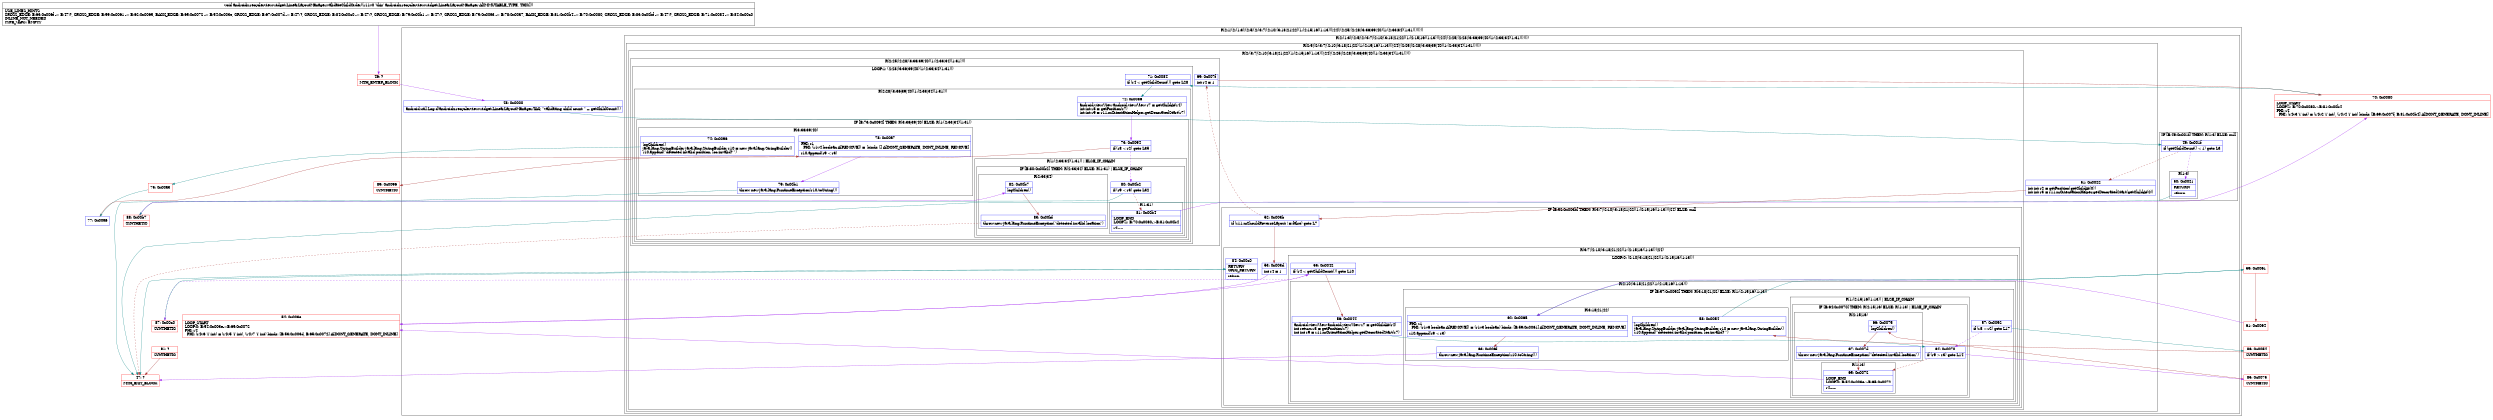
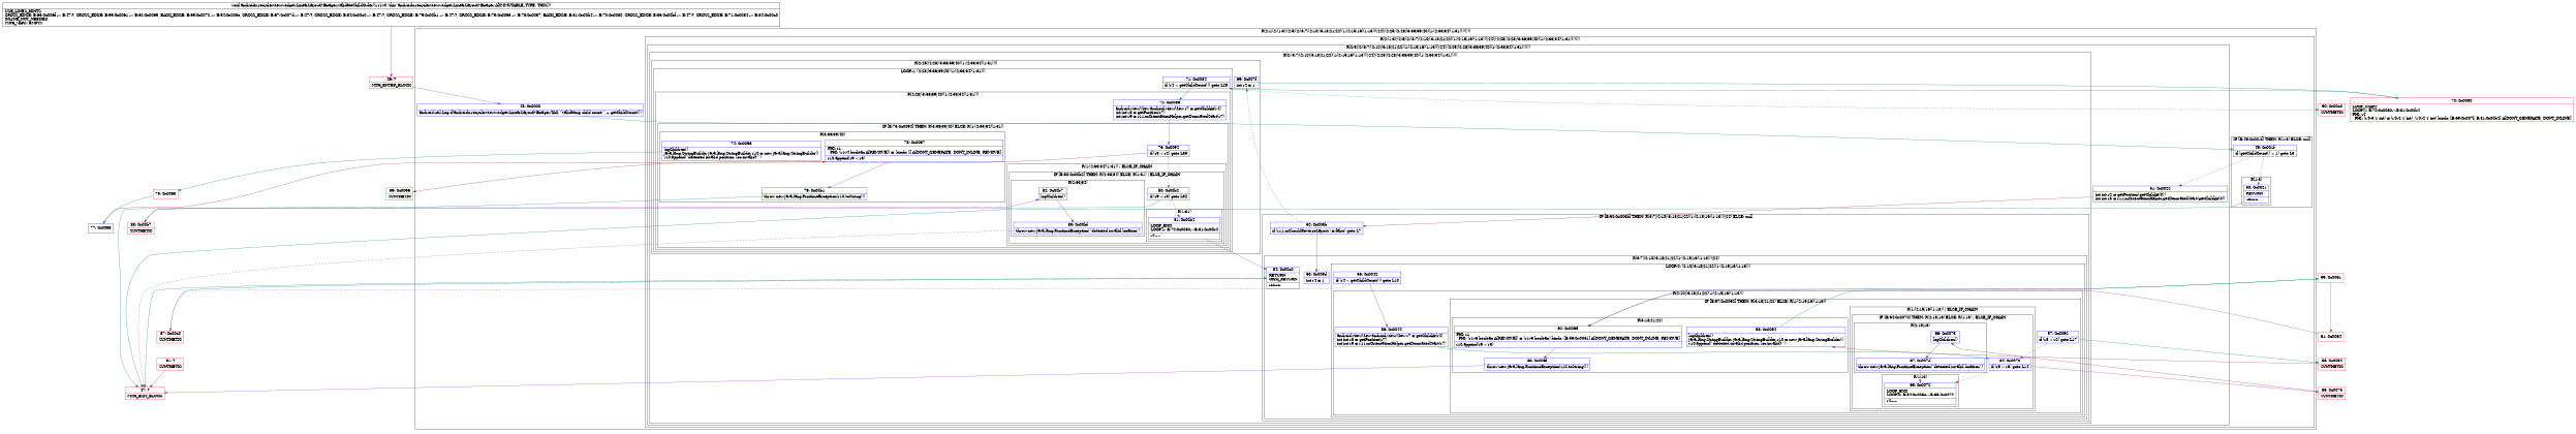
  digraph {
    node [color=blue shape=record]
    edge [color=brown]
    n1 [label="{50\:\ 0x0021|RETURN\l|return\l}"]
    n2 [label="{49\:\ 0x001f|if (getChildCount() \< 1) goto L3\l}"]
    n3 [label="{58\:\ 0x0054|logChildren()\ljava.lang.StringBuilder java.lang.StringBuilder r10 = new java.lang.StringBuilder()\lr10.append(\"detected invalid position. loc invalid? \")\l}"]
    n4 [label="{62\:\ 0x0065|PHI: r1 \l  PHI: (r1v6 boolean A[REMOVE]) = (r1v3 boolean) binds: [B:59:0x0061] A[DONT_GENERATE, DONT_INLINE, REMOVE]\l|r10.append(r9 \< r3)\l}"]
    n5 [label="{63\:\ 0x006f|throw new java.lang.RuntimeException(r10.toString())\l}"]
    n6 [label="{66\:\ 0x0075|logChildren()\l}"]
    n7 [label="{67\:\ 0x007d|throw new java.lang.RuntimeException(\"detected invalid location\")\l}"]
    n8 [label="{65\:\ 0x0072|LOOP_END\lLOOP:0: B:54:0x003e\-\>B:65:0x0072\l|r4++\l}"]
    n9 [label="{64\:\ 0x0070|if (r9 \> r3) goto L14\l}"]
    n10 [label="{57\:\ 0x0052|if (r8 \< r2) goto L17\l}"]
-   n11 [label="{56\:\ 0x0044|android.view.View android.view.View r7 = getChildAt(r4)\lint return r8 = getPosition(r7)\lint int r9 = r11.mOrientationHelper.getDecoratedStart(r7)\l}"]
+   n11 [label="{56\:\ 0x0044|android.view.View android.view.View r7 = getChildAt(r4)\lint int r8 = getPosition(r7)\lint int r9 = r11.mOrientationHelper.getDecoratedStart(r7)\l}"]
    n12 [label="{55\:\ 0x0042|if (r4 \< getChildCount()) goto L10\l}"]
    n13 [label="{53\:\ 0x003d|int r4 = 1\l}"]
    n14 [label="{84\:\ 0x00c0|RETURN\lORIG_RETURN\l|return\l}"]
    n15 [label="{52\:\ 0x003b|if (r11.mShouldReverseLayout != false) goto L7\l}"]
    n16 [label="{74\:\ 0x0096|logChildren()\ljava.lang.StringBuilder java.lang.StringBuilder r10 = new java.lang.StringBuilder()\lr10.append(\"detected invalid position. loc invalid? \")\l}"]
    n17 [label="{78\:\ 0x00a7|PHI: r1 \l  PHI: (r1v4 boolean A[REMOVE]) =  binds: [] A[DONT_GENERATE, DONT_INLINE, REMOVE]\l|r10.append(r9 \< r3)\l}"]
    n18 [label="{79\:\ 0x00b1|throw new java.lang.RuntimeException(r10.toString())\l}"]
    n19 [label="{82\:\ 0x00b7|logChildren()\l}"]
    n20 [label="{83\:\ 0x00bf|throw new java.lang.RuntimeException(\"detected invalid location\")\l}"]
    n21 [label="{81\:\ 0x00b4|LOOP_END\lLOOP:1: B:70:0x0080\-\>B:81:0x00b4\l|r4++\l}"]
    n22 [label="{80\:\ 0x00b2|if (r9 \< r3) goto L32\l}"]
    n23 [label="{73\:\ 0x0094|if (r8 \< r2) goto L35\l}"]
    n24 [label="{72\:\ 0x0086|android.view.View android.view.View r7 = getChildAt(r4)\lint int r8 = getPosition(r7)\lint int r9 = r11.mOrientationHelper.getDecoratedStart(r7)\l}"]
    n25 [label="{71\:\ 0x0084|if (r4 \< getChildCount()) goto L28\l}"]
    n26 [label="{69\:\ 0x007f|int r4 = 1\l}"]
    n27 [label="{51\:\ 0x0022|int int r2 = getPosition(getChildAt(0))\lint int r3 = r11.mOrientationHelper.getDecoratedStart(getChildAt(0))\l}"]
    n28 [label="{48\:\ 0x0000|android.util.Log.d(androidx.recyclerview.widget.LinearLayoutManager.TAG, \"validating child count \" + getChildCount())\l}"]
    n29 [color=red label="{47\:\ ?|MTH_EXIT_BLOCK\l}"]
    n30 [color=red label="{59\:\ 0x0061}"]
-   n31 [color=red label="{54\:\ 0x003e|LOOP_START\lLOOP:0: B:54:0x003e\-\>B:65:0x0072\lPHI: r4 \l  PHI: (r4v6 'i' int) = (r4v5 'i' int), (r4v7 'i' int) binds: [B:53:0x003d, B:65:0x0072] A[DONT_GENERATE, DONT_INLINE]\l}"]
    n32 [color=red label="{85\:\ 0x0075|SYNTHETIC\l}"]
    n33 [color=red label="{86\:\ 0x0054|SYNTHETIC\l}"]
    n34 [color=red label="{87\:\ 0x00c0|SYNTHETIC\l}"]
    n35 [color=red label="{75\:\ 0x00a3}"]
    n36 [color=red label="{70\:\ 0x0080|LOOP_START\lLOOP:1: B:70:0x0080\-\>B:81:0x00b4\lPHI: r4 \l  PHI: (r4v3 'i' int) = (r4v2 'i' int), (r4v4 'i' int) binds: [B:69:0x007f, B:81:0x00b4] A[DONT_GENERATE, DONT_INLINE]\l}"]
    n37 [color=red label="{88\:\ 0x00b7|SYNTHETIC\l}"]
    n38 [color=red label="{89\:\ 0x0096|SYNTHETIC\l}"]
+   n39 [color=red label="{90\:\ 0x00c0|SYNTHETIC\l}"]
    n40 [color=red label="{61\:\ 0x0064}"]
    n41 [label="{77\:\ 0x00a6}"]
    n42 [color=red label="{46\:\ ?|MTH_ENTER_BLOCK\l}"]
    n43 [color=red label="{91\:\ ?|SYNTHETIC\l}"]
    n44 [label="{void androidx.recyclerview.widget.LinearLayoutManager.validateChildOrder((r11v0 'this' androidx.recyclerview.widget.LinearLayoutManager A[IMMUTABLE_TYPE, THIS]))  | USE_LINES_HINTS\lCROSS_EDGE: B:63:0x006f \-\> B:47:?, CROSS_EDGE: B:59:0x0061 \-\> B:62:0x0065, BACK_EDGE: B:65:0x0072 \-\> B:54:0x003e, CROSS_EDGE: B:67:0x007d \-\> B:47:?, CROSS_EDGE: B:84:0x00c0 \-\> B:47:?, CROSS_EDGE: B:79:0x00b1 \-\> B:47:?, CROSS_EDGE: B:75:0x00a3 \-\> B:78:0x00a7, BACK_EDGE: B:81:0x00b4 \-\> B:70:0x0080, CROSS_EDGE: B:83:0x00bf \-\> B:47:?, CROSS_EDGE: B:71:0x0084 \-\> B:84:0x00c0\lINLINE_NOT_NEEDED\lTYPE_VARS: EMPTY\l}" color=""]
    subgraph cluster_1 {
      label="R(2:1|(2:(1:3)|(2:5|(2:(3:7|(2:10|(3:18|21|22)(1:(2:15|16)(1:13)))|24)|(2:25|(2:28|(3:36|39|40)(1:(2:33|34)(1:31))))))))"
      n28
      subgraph cluster_2 {
        label="R(2:(1:3)|(2:5|(2:(3:7|(2:10|(3:18|21|22)(1:(2:15|16)(1:13)))|24)|(2:25|(2:28|(3:36|39|40)(1:(2:33|34)(1:31)))))))"
        subgraph cluster_3 {
          label="IF [B:49:0x001f] THEN: R(1:3) ELSE: null"
          n2
          subgraph cluster_4 {
            label="R(1:3)"
            n1
          }
        }
        subgraph cluster_5 {
          label="R(2:5|(2:(3:7|(2:10|(3:18|21|22)(1:(2:15|16)(1:13)))|24)|(2:25|(2:28|(3:36|39|40)(1:(2:33|34)(1:31))))))"
          n27
          subgraph cluster_6 {
            label="R(2:(3:7|(2:10|(3:18|21|22)(1:(2:15|16)(1:13)))|24)|(2:25|(2:28|(3:36|39|40)(1:(2:33|34)(1:31)))))"
            subgraph cluster_7 {
              label="IF [B:52:0x003b] THEN: R(3:7|(2:10|(3:18|21|22)(1:(2:15|16)(1:13)))|24) ELSE: null"
              n15
              subgraph cluster_8 {
                label="R(3:7|(2:10|(3:18|21|22)(1:(2:15|16)(1:13)))|24)"
                n13
                n14
                subgraph cluster_9 {
                  label="LOOP:0: (2:10|(3:18|21|22)(1:(2:15|16)(1:13)))"
                  n12
                  subgraph cluster_10 {
                    label="R(2:10|(3:18|21|22)(1:(2:15|16)(1:13)))"
                    n11
                    subgraph cluster_11 {
                      label="IF [B:57:0x0052] THEN: R(3:18|21|22) ELSE: R(1:(2:15|16)(1:13))"
                      n10
                      subgraph cluster_12 {
                        label="R(3:18|21|22)"
                        n3
                        n4
                        n5
                      }
                      subgraph cluster_13 {
                        label="R(1:(2:15|16)(1:13)) | ELSE_IF_CHAIN\l"
                        subgraph cluster_14 {
                          label="IF [B:64:0x0070] THEN: R(2:15|16) ELSE: R(1:13) | ELSE_IF_CHAIN\l"
                          n9
                          subgraph cluster_15 {
                            label="R(2:15|16)"
                            n6
                            n7
                          }
                          subgraph cluster_16 {
                            label="R(1:13)"
                            n8
                          }
                        }
                      }
                    }
                  }
                }
              }
            }
            subgraph cluster_17 {
              label="R(2:25|(2:28|(3:36|39|40)(1:(2:33|34)(1:31))))"
              n26
              subgraph cluster_18 {
                label="LOOP:1: (2:28|(3:36|39|40)(1:(2:33|34)(1:31)))"
                n25
                subgraph cluster_19 {
                  label="R(2:28|(3:36|39|40)(1:(2:33|34)(1:31)))"
                  n24
                  subgraph cluster_20 {
                    label="IF [B:73:0x0094] THEN: R(3:36|39|40) ELSE: R(1:(2:33|34)(1:31))"
                    n23
                    subgraph cluster_21 {
                      label="R(3:36|39|40)"
                      n16
                      n17
                      n18
                    }
                    subgraph cluster_22 {
                      label="R(1:(2:33|34)(1:31)) | ELSE_IF_CHAIN\l"
                      subgraph cluster_23 {
                        label="IF [B:80:0x00b2] THEN: R(2:33|34) ELSE: R(1:31) | ELSE_IF_CHAIN\l"
                        n22
                        subgraph cluster_24 {
                          label="R(2:33|34)"
                          n19
                          n20
                        }
                        subgraph cluster_25 {
                          label="R(1:31)"
                          n21
                        }
                      }
                    }
                  }
                }
              }
            }
          }
        }
      }
    }
    n1 -> n29 [color=teal]
    n2 -> n1 [color=purple style=dashed]
    n2 -> n27 [style=dashed]
    n3 -> n30 [color=teal]
    n4 -> n5
    n5 -> n29 [color=purple]
    n6 -> n7
    n7 -> n8
-   n8 -> n31 [color=purple]
    n9 -> n8 [style=dashed]
    n9 -> n32 [color=purple]
    n10 -> n9 [color=purple style=dashed]
    n10 -> n33 [color=teal]
    n11 -> n9 [color=teal]
    n12 -> n11
    n12 -> n34 [color=purple style=dashed]
-   n13 -> n31 [color=purple]
    n14 -> n29 [color=teal]
    n15 -> n13
    n15 -> n26 [style=dashed]
    n16 -> n35 [color=teal]
    n17 -> n18 [color=purple]
    n18 -> n29 [color=teal]
    n19 -> n20
    n20 -> n29 [style=dashed]
-   n21 -> n36 [color=purple]
+   n21 -> n14 [color=purple]
    n22 -> n21 [style=dashed]
    n22 -> n37 [color=teal]
    n23 -> n22 [color=purple style=dashed]
    n23 -> n38
    n24 -> n23 [color=purple]
    n25 -> n24 [color=teal]
-   n26 -> n36
+   n25 -> n39 [color=teal style=dashed]
+   n26 -> n36 [color=teal]
    n27 -> n15
    n28 -> n2 [color=teal]
    n30 -> n4 [color=teal]
    n30 -> n40
-   n31 -> n12 [color=purple]
    n32 -> n6
    n33 -> n3
    n34 -> n14 [color=teal]
    n35 -> n41 [color=teal]
    n36 -> n25 [color=teal]
    n37 -> n19 [color=purple]
    n40 -> n4 [color=purple]
    n41 -> n17
    n42 -> n28 [color=purple]
    n43 -> n29
    n44 -> n42 [color=purple]
  }
